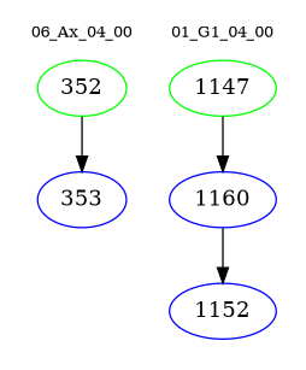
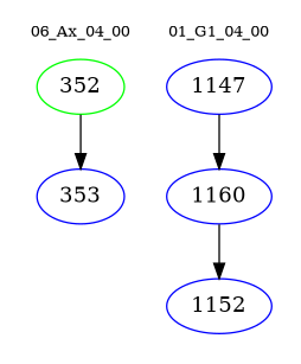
  digraph {
    node [color=blue]
    edge [color=black]
    n1 [color=green label=352]
    n2 [label=353]
-   n3 [color=green label=1147]
+   n3 [label=1147]
    n4 [label=1152]
    n5 [label=1160]
    subgraph cluster_1 {
      color=white
      fontsize=10
      label="06_Ax_04_00"
      n1
      n2
    }
    subgraph cluster_2 {
      color=white
      fontsize=10
      label="01_G1_04_00"
      n3
      n4
      n5
    }
    n1 -> n2
    n3 -> n5
    n5 -> n4
  }
